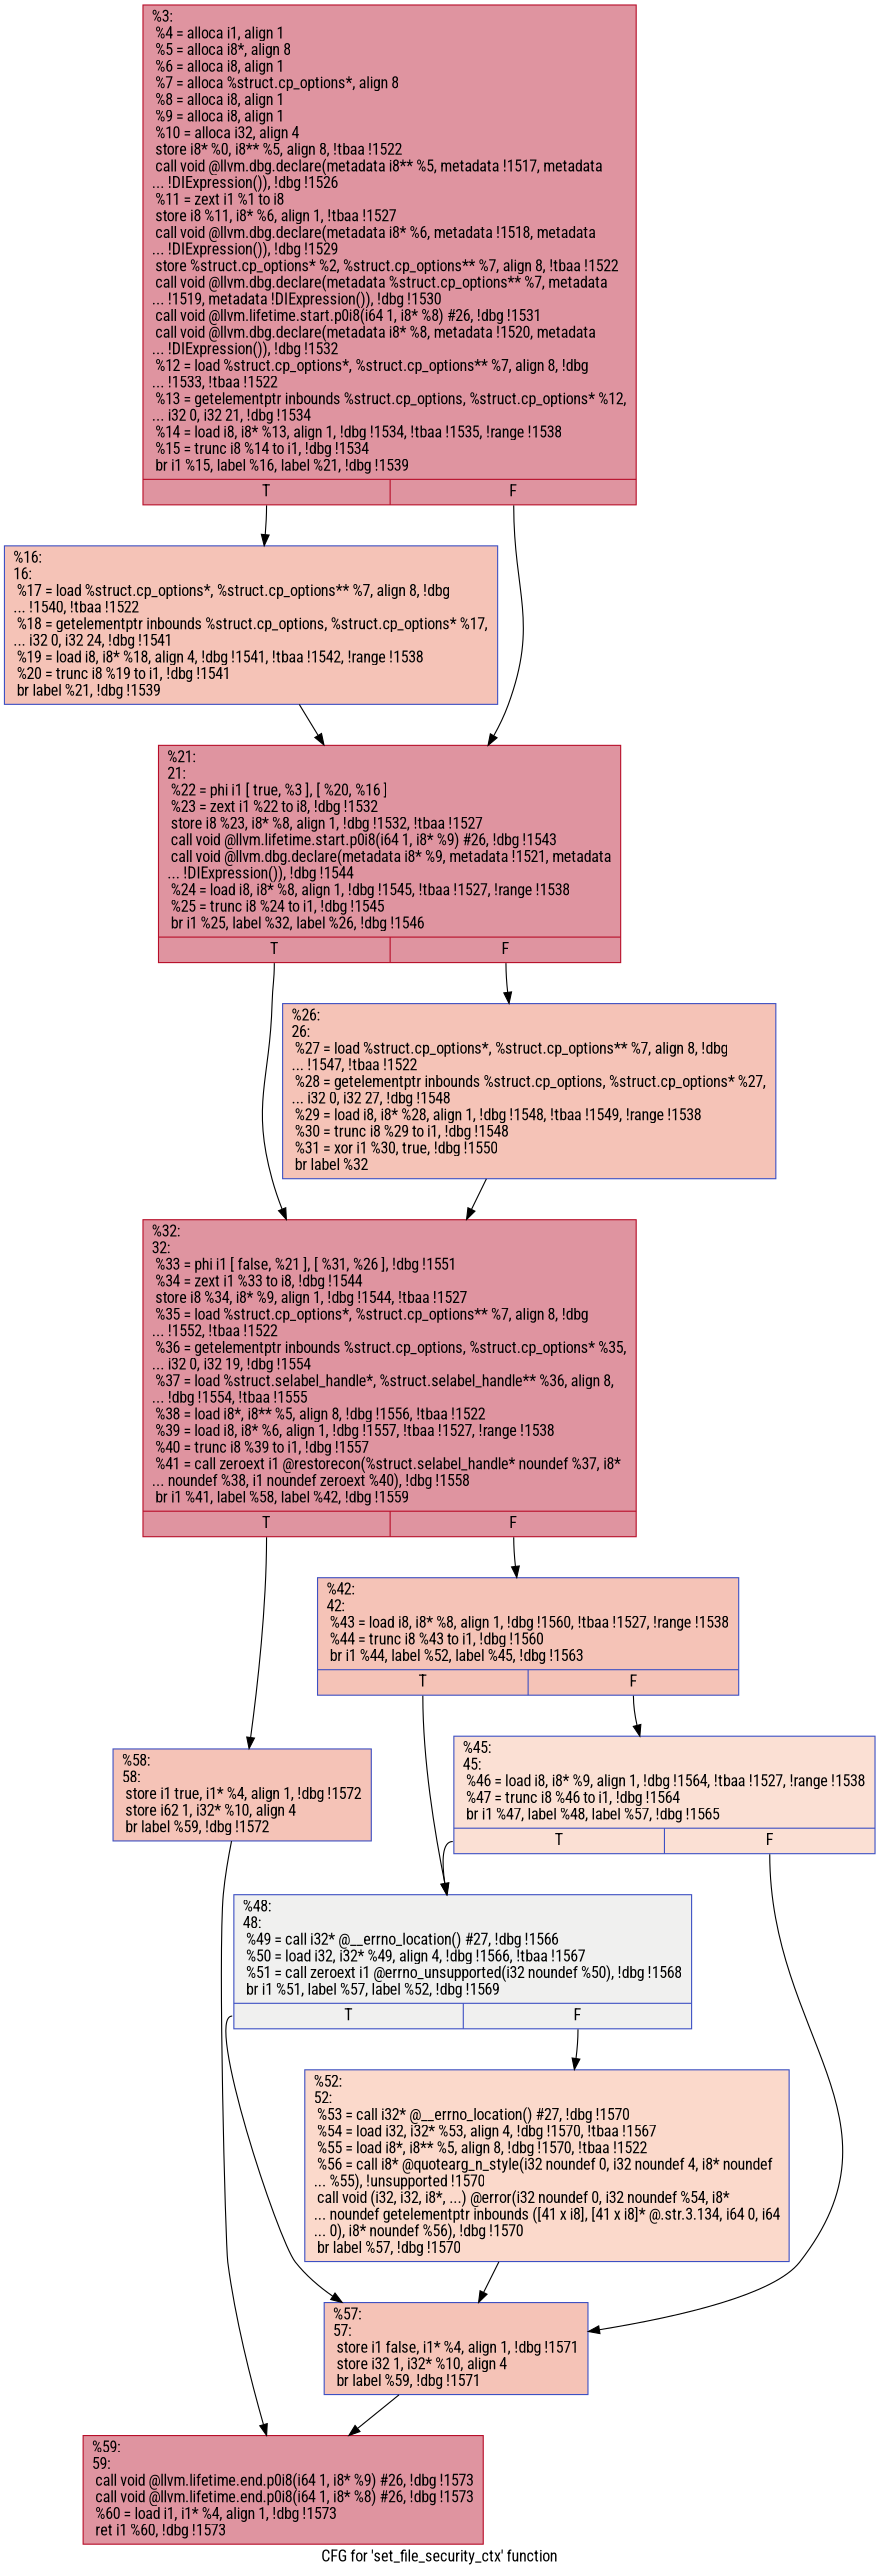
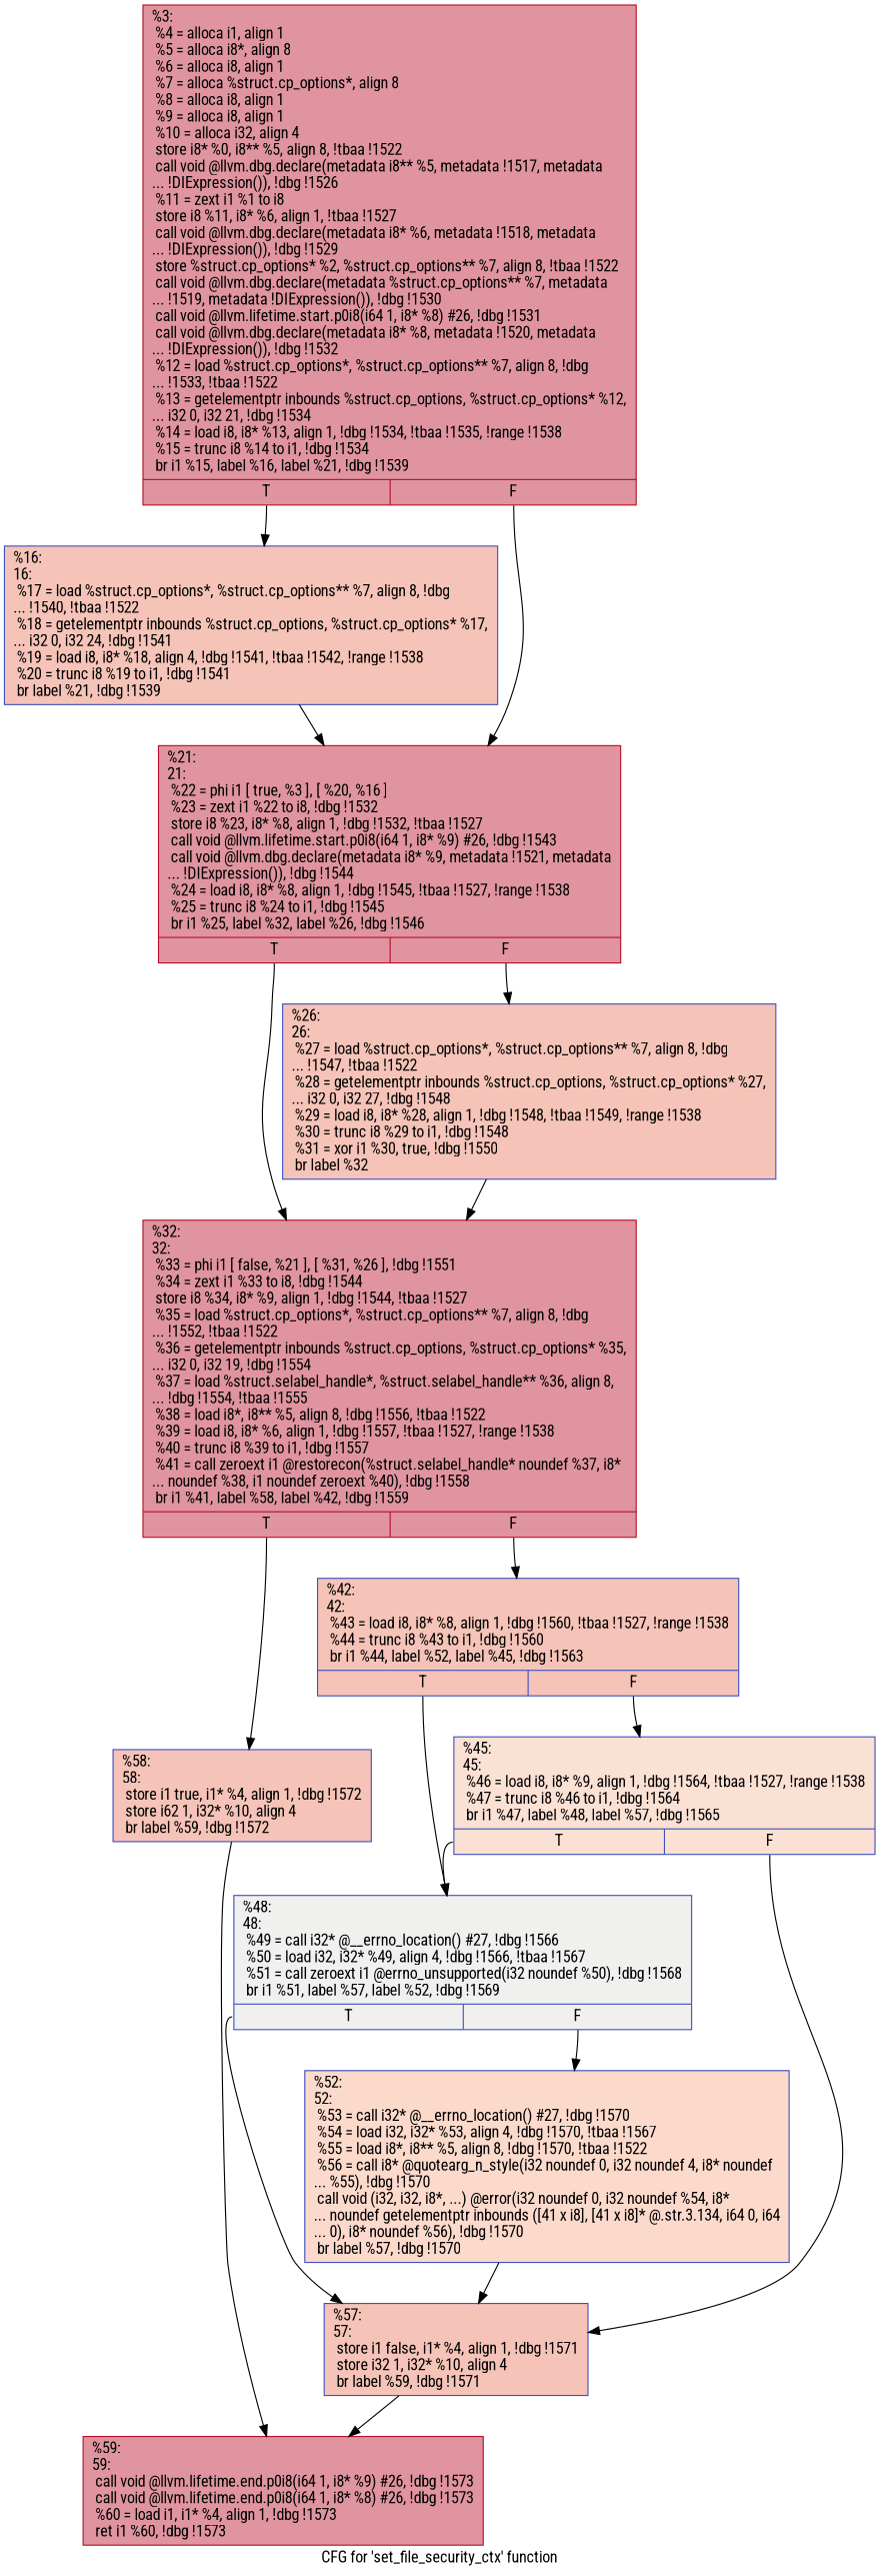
  digraph {
    fontname="Roboto Condensed"
    label="CFG for 'set_file_security_ctx' function"
    node [color="#3d50c3ff" fillcolor="#e8765c70" fontname="Roboto Condensed" shape=record style=filled]
    edge [fontname="Roboto Condensed" tailport=s0]
    n1 [color="#b70d28ff" fillcolor="#b70d2870" label="{%3:\l  %4 = alloca i1, align 1\l  %5 = alloca i8*, align 8\l  %6 = alloca i8, align 1\l  %7 = alloca %struct.cp_options*, align 8\l  %8 = alloca i8, align 1\l  %9 = alloca i8, align 1\l  %10 = alloca i32, align 4\l  store i8* %0, i8** %5, align 8, !tbaa !1522\l  call void @llvm.dbg.declare(metadata i8** %5, metadata !1517, metadata\l... !DIExpression()), !dbg !1526\l  %11 = zext i1 %1 to i8\l  store i8 %11, i8* %6, align 1, !tbaa !1527\l  call void @llvm.dbg.declare(metadata i8* %6, metadata !1518, metadata\l... !DIExpression()), !dbg !1529\l  store %struct.cp_options* %2, %struct.cp_options** %7, align 8, !tbaa !1522\l  call void @llvm.dbg.declare(metadata %struct.cp_options** %7, metadata\l... !1519, metadata !DIExpression()), !dbg !1530\l  call void @llvm.lifetime.start.p0i8(i64 1, i8* %8) #26, !dbg !1531\l  call void @llvm.dbg.declare(metadata i8* %8, metadata !1520, metadata\l... !DIExpression()), !dbg !1532\l  %12 = load %struct.cp_options*, %struct.cp_options** %7, align 8, !dbg\l... !1533, !tbaa !1522\l  %13 = getelementptr inbounds %struct.cp_options, %struct.cp_options* %12,\l... i32 0, i32 21, !dbg !1534\l  %14 = load i8, i8* %13, align 1, !dbg !1534, !tbaa !1535, !range !1538\l  %15 = trunc i8 %14 to i1, !dbg !1534\l  br i1 %15, label %16, label %21, !dbg !1539\l|{<s0>T|<s1>F}}"]
    n2 [label="{%16:\l16:                                               \l  %17 = load %struct.cp_options*, %struct.cp_options** %7, align 8, !dbg\l... !1540, !tbaa !1522\l  %18 = getelementptr inbounds %struct.cp_options, %struct.cp_options* %17,\l... i32 0, i32 24, !dbg !1541\l  %19 = load i8, i8* %18, align 4, !dbg !1541, !tbaa !1542, !range !1538\l  %20 = trunc i8 %19 to i1, !dbg !1541\l  br label %21, !dbg !1539\l}"]
    n3 [color="#b70d28ff" fillcolor="#b70d2870" label="{%21:\l21:                                               \l  %22 = phi i1 [ true, %3 ], [ %20, %16 ]\l  %23 = zext i1 %22 to i8, !dbg !1532\l  store i8 %23, i8* %8, align 1, !dbg !1532, !tbaa !1527\l  call void @llvm.lifetime.start.p0i8(i64 1, i8* %9) #26, !dbg !1543\l  call void @llvm.dbg.declare(metadata i8* %9, metadata !1521, metadata\l... !DIExpression()), !dbg !1544\l  %24 = load i8, i8* %8, align 1, !dbg !1545, !tbaa !1527, !range !1538\l  %25 = trunc i8 %24 to i1, !dbg !1545\l  br i1 %25, label %32, label %26, !dbg !1546\l|{<s0>T|<s1>F}}"]
    n4 [color="#b70d28ff" fillcolor="#b70d2870" label="{%32:\l32:                                               \l  %33 = phi i1 [ false, %21 ], [ %31, %26 ], !dbg !1551\l  %34 = zext i1 %33 to i8, !dbg !1544\l  store i8 %34, i8* %9, align 1, !dbg !1544, !tbaa !1527\l  %35 = load %struct.cp_options*, %struct.cp_options** %7, align 8, !dbg\l... !1552, !tbaa !1522\l  %36 = getelementptr inbounds %struct.cp_options, %struct.cp_options* %35,\l... i32 0, i32 19, !dbg !1554\l  %37 = load %struct.selabel_handle*, %struct.selabel_handle** %36, align 8,\l... !dbg !1554, !tbaa !1555\l  %38 = load i8*, i8** %5, align 8, !dbg !1556, !tbaa !1522\l  %39 = load i8, i8* %6, align 1, !dbg !1557, !tbaa !1527, !range !1538\l  %40 = trunc i8 %39 to i1, !dbg !1557\l  %41 = call zeroext i1 @restorecon(%struct.selabel_handle* noundef %37, i8*\l... noundef %38, i1 noundef zeroext %40), !dbg !1558\l  br i1 %41, label %58, label %42, !dbg !1559\l|{<s0>T|<s1>F}}"]
    n5 [label="{%26:\l26:                                               \l  %27 = load %struct.cp_options*, %struct.cp_options** %7, align 8, !dbg\l... !1547, !tbaa !1522\l  %28 = getelementptr inbounds %struct.cp_options, %struct.cp_options* %27,\l... i32 0, i32 27, !dbg !1548\l  %29 = load i8, i8* %28, align 1, !dbg !1548, !tbaa !1549, !range !1538\l  %30 = trunc i8 %29 to i1, !dbg !1548\l  %31 = xor i1 %30, true, !dbg !1550\l  br label %32\l}"]
    n6 [label="{%58:\l58:                                               \l  store i1 true, i1* %4, align 1, !dbg !1572\l  store i62 1, i32* %10, align 4\l  br label %59, !dbg !1572\l}"]
    n7 [label="{%42:\l42:                                               \l  %43 = load i8, i8* %8, align 1, !dbg !1560, !tbaa !1527, !range !1538\l  %44 = trunc i8 %43 to i1, !dbg !1560\l  br i1 %44, label %52, label %45, !dbg !1563\l|{<s0>T|<s1>F}}"]
    n8 [color="#b70d28ff" fillcolor="#b70d2870" label="{%59:\l59:                                               \l  call void @llvm.lifetime.end.p0i8(i64 1, i8* %9) #26, !dbg !1573\l  call void @llvm.lifetime.end.p0i8(i64 1, i8* %8) #26, !dbg !1573\l  %60 = load i1, i1* %4, align 1, !dbg !1573\l  ret i1 %60, !dbg !1573\l}"]
    n9 [fillcolor="#f7b99e70" label="{%45:\l45:                                               \l  %46 = load i8, i8* %9, align 1, !dbg !1564, !tbaa !1527, !range !1538\l  %47 = trunc i8 %46 to i1, !dbg !1564\l  br i1 %47, label %48, label %57, !dbg !1565\l|{<s0>T|<s1>F}}"]
    n10 [fillcolor="#dedcdb70" label="{%48:\l48:                                               \l  %49 = call i32* @__errno_location() #27, !dbg !1566\l  %50 = load i32, i32* %49, align 4, !dbg !1566, !tbaa !1567\l  %51 = call zeroext i1 @errno_unsupported(i32 noundef %50), !dbg !1568\l  br i1 %51, label %57, label %52, !dbg !1569\l|{<s0>T|<s1>F}}"]
-   n11 [fillcolor="#f7a88970" label="{%52:\l52:                                               \l  %53 = call i32* @__errno_location() #27, !dbg !1570\l  %54 = load i32, i32* %53, align 4, !dbg !1570, !tbaa !1567\l  %55 = load i8*, i8** %5, align 8, !dbg !1570, !tbaa !1522\l  %56 = call i8* @quotearg_n_style(i32 noundef 0, i32 noundef 4, i8* noundef\l... %55), !unsupported !1570\l  call void (i32, i32, i8*, ...) @error(i32 noundef 0, i32 noundef %54, i8*\l... noundef getelementptr inbounds ([41 x i8], [41 x i8]* @.str.3.134, i64 0, i64\l... 0), i8* noundef %56), !dbg !1570\l  br label %57, !dbg !1570\l}"]
+   n11 [fillcolor="#f7a88970" label="{%52:\l52:                                               \l  %53 = call i32* @__errno_location() #27, !dbg !1570\l  %54 = load i32, i32* %53, align 4, !dbg !1570, !tbaa !1567\l  %55 = load i8*, i8** %5, align 8, !dbg !1570, !tbaa !1522\l  %56 = call i8* @quotearg_n_style(i32 noundef 0, i32 noundef 4, i8* noundef\l... %55), !dbg !1570\l  call void (i32, i32, i8*, ...) @error(i32 noundef 0, i32 noundef %54, i8*\l... noundef getelementptr inbounds ([41 x i8], [41 x i8]* @.str.3.134, i64 0, i64\l... 0), i8* noundef %56), !dbg !1570\l  br label %57, !dbg !1570\l}"]
    n12 [label="{%57:\l57:                                               \l  store i1 false, i1* %4, align 1, !dbg !1571\l  store i32 1, i32* %10, align 4\l  br label %59, !dbg !1571\l}"]
    n1 -> n2
    n1 -> n3 [tailport=s1]
    n2 -> n3
    n3 -> n4
    n3 -> n5 [tailport=s1]
    n4 -> n6
    n4 -> n7 [tailport=s1]
    n5 -> n4
    n6 -> n8
    n7 -> n9 [tailport=s1]
    n7 -> n10
    n9 -> n10
    n9 -> n12 [tailport=s1]
    n10 -> n11 [tailport=s1]
    n10 -> n12
    n11 -> n12
    n12 -> n8
  }
